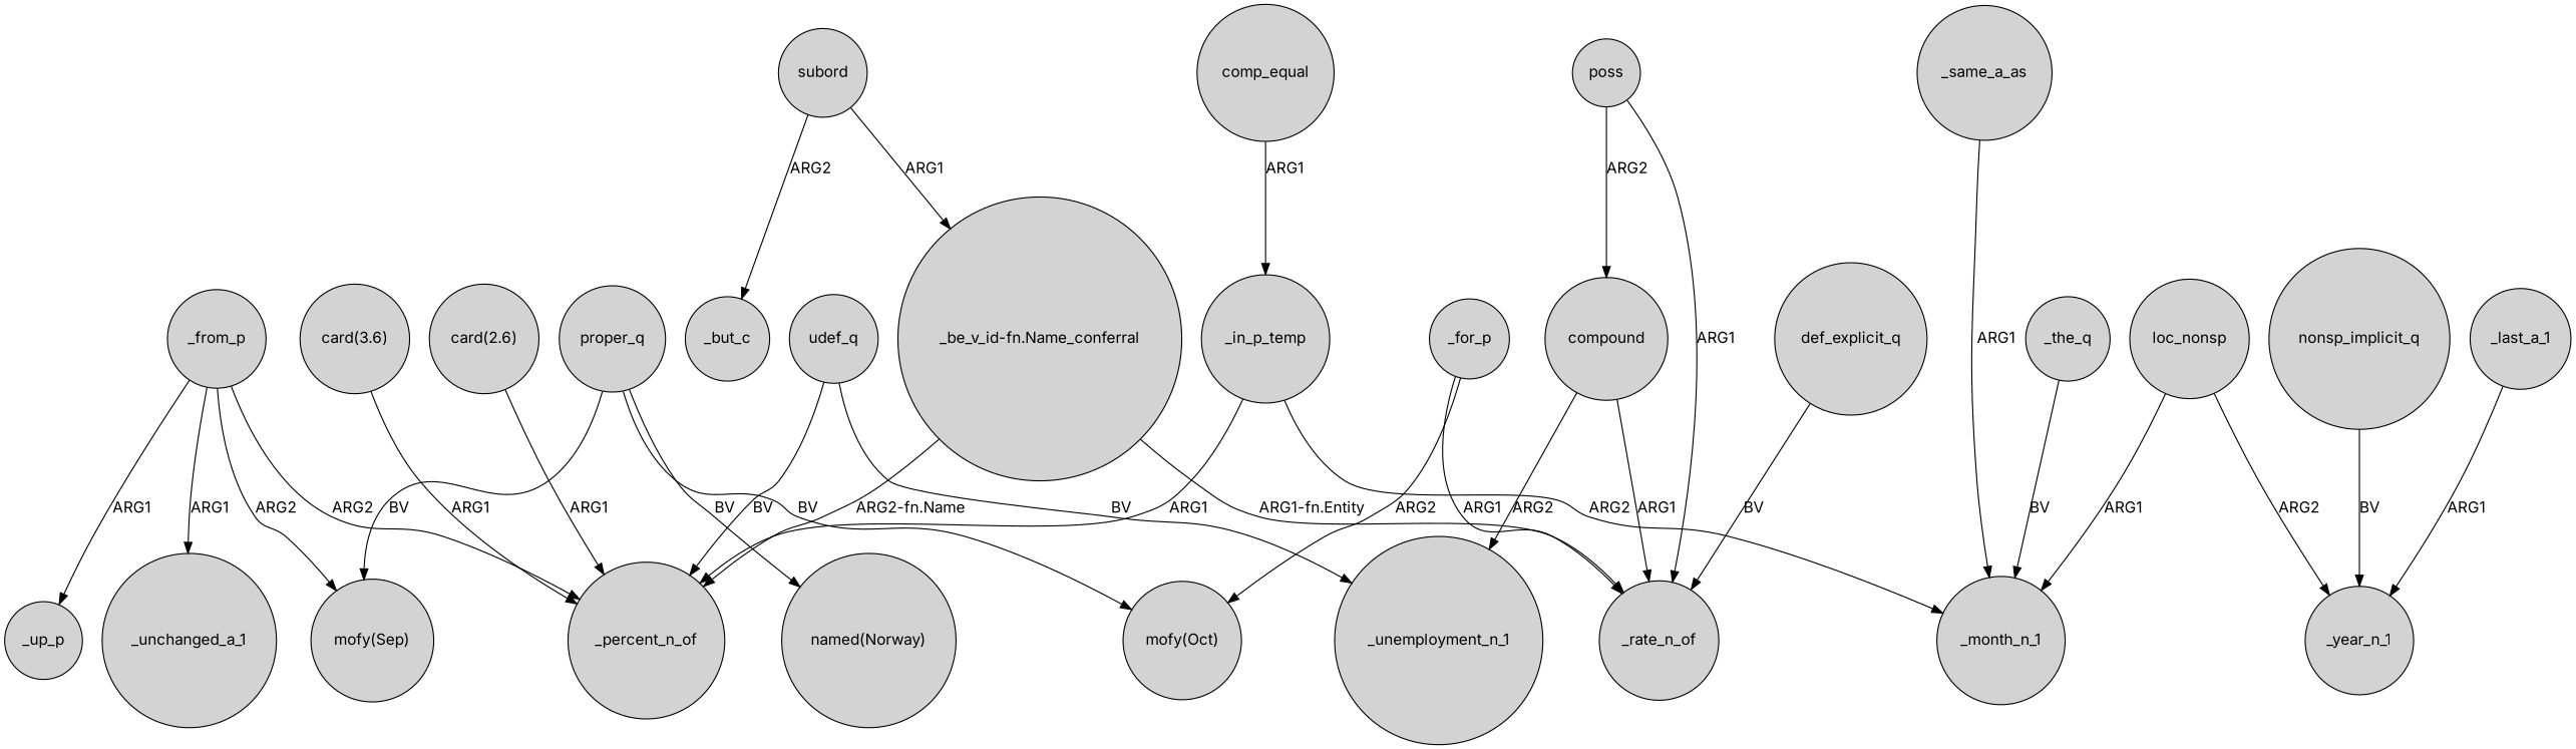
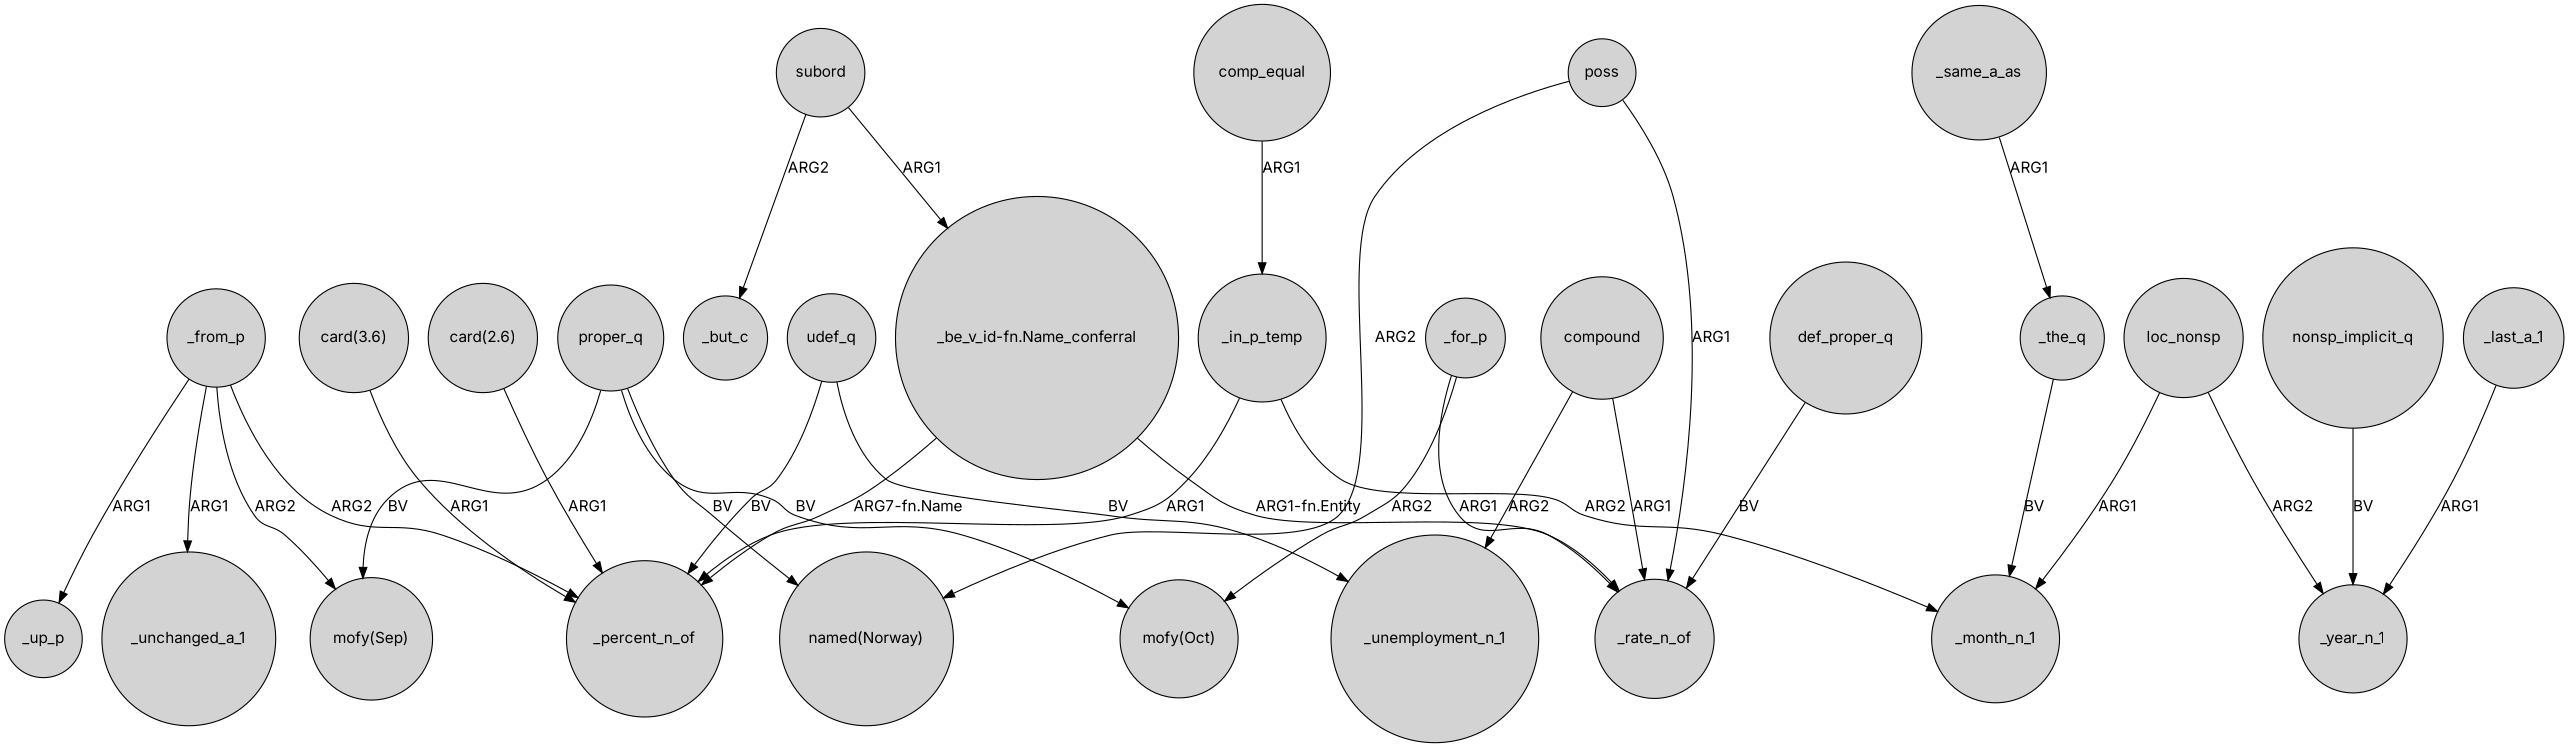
  digraph {
    fontname=Inter
    node [fontname=Inter shape=circle style=filled]
    edge [fontname=Inter]
    "_be_v_id-fn.Name_conferral"
    _percent_n_of
    _rate_n_of
    _the_q
    _month_n_1
    n6 [label=nonsp_implicit_q]
    _year_n_1
    _from_p
    "mofy(Sep)"
    _up_p
    _unchanged_a_1
-   def_explicit_q
+   def_explicit_q [label=def_proper_q]
    "card(3.6)"
    compound
    _unemployment_n_1
    subord
    _but_c
    loc_nonsp
    proper_q
    "named(Norway)"
    "mofy(Oct)"
    _same_a_as
    _for_p
    poss
    udef_q
    _in_p_temp
    _last_a_1
    "card(2.6)"
    comp_equal
-   "_be_v_id-fn.Name_conferral" -> _percent_n_of [label="ARG2-fn.Name"]
+   "_be_v_id-fn.Name_conferral" -> _percent_n_of [label="ARG7-fn.Name"]
    "_be_v_id-fn.Name_conferral" -> _rate_n_of [label="ARG1-fn.Entity"]
    _the_q -> _month_n_1 [label=BV]
    n6 -> _year_n_1 [label=BV]
    _from_p -> _percent_n_of [label=ARG2]
    _from_p -> "mofy(Sep)" [label=ARG2]
    _from_p -> _up_p [label=ARG1]
    _from_p -> _unchanged_a_1 [label=ARG1]
    def_explicit_q -> _rate_n_of [label=BV]
    "card(3.6)" -> _percent_n_of [label=ARG1]
    compound -> _rate_n_of [label=ARG1]
    compound -> _unemployment_n_1 [label=ARG2]
    subord -> "_be_v_id-fn.Name_conferral" [label=ARG1]
    subord -> _but_c [label=ARG2]
    loc_nonsp -> _month_n_1 [label=ARG1]
    loc_nonsp -> _year_n_1 [label=ARG2]
    proper_q -> "mofy(Sep)" [label=BV]
    proper_q -> "named(Norway)" [label=BV]
    proper_q -> "mofy(Oct)" [label=BV]
-   _same_a_as -> _month_n_1 [label=ARG1]
+   _same_a_as -> _the_q [label=ARG1]
    _for_p -> _rate_n_of [label=ARG1]
    _for_p -> "mofy(Oct)" [label=ARG2]
    poss -> _rate_n_of [label=ARG1]
-   poss -> compound [label=ARG2]
+   poss -> "named(Norway)" [label=ARG2]
    udef_q -> _percent_n_of [label=BV]
    udef_q -> _unemployment_n_1 [label=BV]
    _in_p_temp -> _percent_n_of [label=ARG1]
    _in_p_temp -> _month_n_1 [label=ARG2]
    _last_a_1 -> _year_n_1 [label=ARG1]
    "card(2.6)" -> _percent_n_of [label=ARG1]
    comp_equal -> _in_p_temp [label=ARG1]
  }
